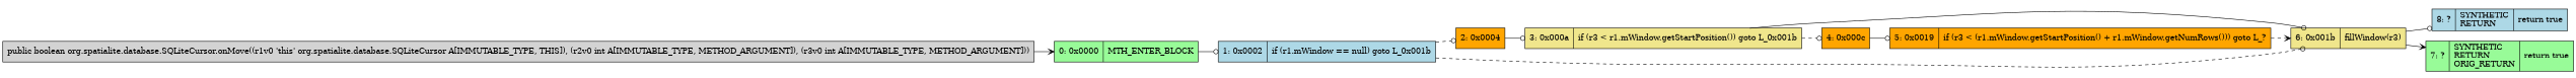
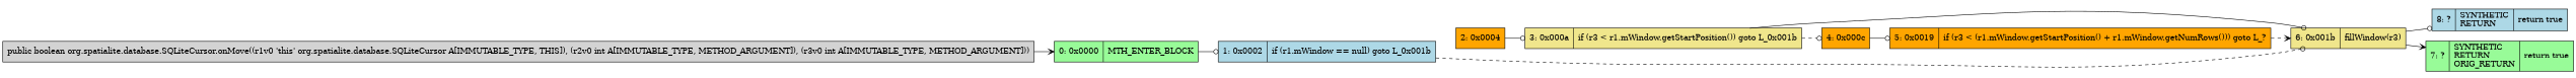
  digraph {
    rankdir=LR
    node [fillcolor=orange shape=record style=filled]
    edge [arrowhead=odot]
    n1 [fillcolor=palegreen label="{0\:\ 0x0000|MTH_ENTER_BLOCK\l}"]
    n2 [fillcolor=lightblue label="{1\:\ 0x0002|if (r1.mWindow == null) goto L_0x001b\l}"]
    n3 [label="{2\:\ 0x0004}"]
    n4 [fillcolor=khaki label="{6\:\ 0x001b|fillWindow(r3)\l}"]
    n5 [fillcolor=khaki label="{3\:\ 0x000a|if (r3 \< r1.mWindow.getStartPosition()) goto L_0x001b\l}"]
    n6 [fillcolor=lightblue label="{8\:\ ?|SYNTHETIC\lRETURN\l|return true\l}"]
    n7 [fillcolor=palegreen label="{7\:\ ?|SYNTHETIC\lRETURN\lORIG_RETURN\l|return true\l}"]
    n8 [label="{4\:\ 0x000c}"]
    n9 [label="{5\:\ 0x0019|if (r3 \< (r1.mWindow.getStartPosition() + r1.mWindow.getNumRows())) goto L_?\l}"]
    n10 [fillcolor=lightgrey label="{public boolean org.spatialite.database.SQLiteCursor.onMove((r1v0 'this' org.spatialite.database.SQLiteCursor A[IMMUTABLE_TYPE, THIS]), (r2v0 int A[IMMUTABLE_TYPE, METHOD_ARGUMENT]), (r3v0 int A[IMMUTABLE_TYPE, METHOD_ARGUMENT])) }"]
    n1 -> n2
-   n2 -> n3 [style=dashed]
    n2 -> n4 [style=dashed]
    n3 -> n5
    n4 -> n6
    n4 -> n7 [arrowhead=vee]
    n5 -> n4
    n5 -> n8 [style=dashed]
    n8 -> n9
    n9 -> n4 [arrowhead=vee style=dashed]
    n10 -> n1 [arrowhead=vee]
  }
